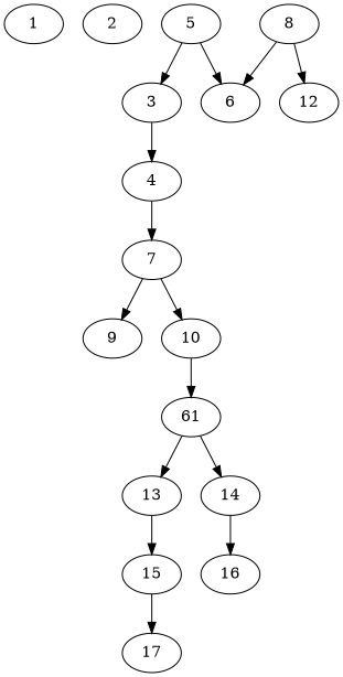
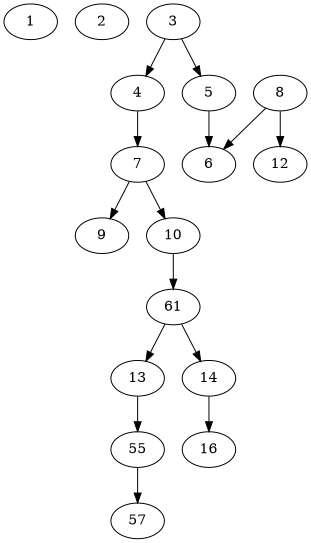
  digraph {
    node [alpha=0.19]
    1 [alpha=0.10 expect_size=17046017192900756]
    2 [alpha=0.07 expect_size=24006832814657088]
    3 [alpha=0.14 expect_size=40718785145501]
    4 [alpha=0.02 expect_size=89809994710515712]
    5 [alpha=0.20 expect_size=7820233951579624]
    7 [alpha=0.07 expect_size=65080644515269]
    6 [alpha=0.03 expect_size=238475346301681664]
    9 [expect_size=12277639171197]
    10 [expect_size=181586375814815]
    n10 [alpha=0.04 expect_size=11256188548909 label=61]
    8 [alpha=0.11 expect_size=121605649122986]
    12 [alpha=0.04 expect_size=372967392473423]
    13 [alpha=0.08 expect_size=11519621391585]
    14 [expect_size=2660988662841344000]
-   15 [alpha=0.20 expect_size=4282095274718920704]
+   15 [alpha=0.20 expect_size=4282095274718920704 label=55]
    16 [alpha=0.08 expect_size=4801042817961529]
-   17 [alpha=0.14 expect_size=2833127943440433152]
+   17 [alpha=0.14 expect_size=2833127943440433152 label=57]
    3 -> 4
-   5 -> 3
+   3 -> 5
    4 -> 7
    5 -> 6
    7 -> 9
    7 -> 10
    10 -> n10
    n10 -> 13
    n10 -> 14
    8 -> 6
    8 -> 12
    13 -> 15
    14 -> 16
    15 -> 17
  }
